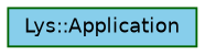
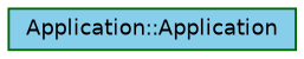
  digraph {
    rankdir=LR
-   n1 [color=darkgreen fillcolor=skyblue fontname=Helvetica fontsize=10 height=0.2 label="Lys::Application" shape=box style=filled width=0.4]
+   n1 [color=darkgreen fillcolor=skyblue fontname=Helvetica fontsize=10 height=0.2 label="Application::Application" shape=box style=filled width=0.4]
  }
